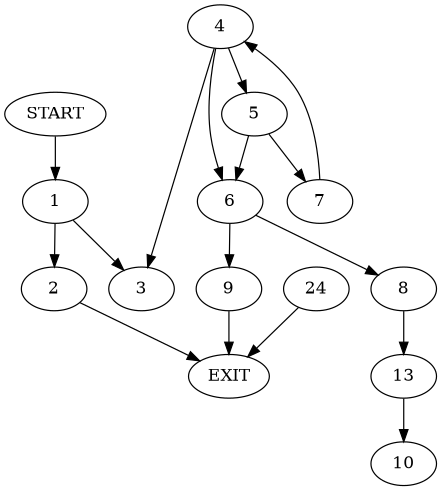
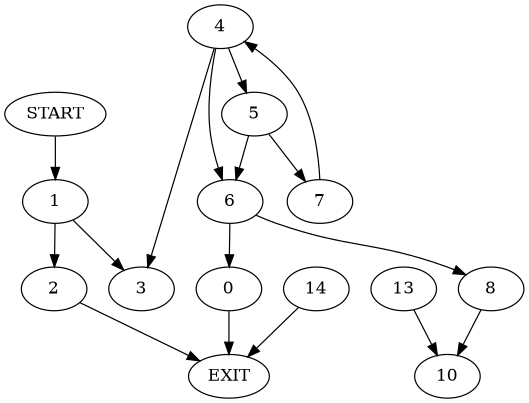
  digraph {
    n1 [label=START]
    1
    2
    3
    n5 [label=EXIT]
    4
    5
    6
    7
    8
-   9
+   9 [label=0]
    10
    13
-   14 [label=24]
+   14
    n1 -> 1
    1 -> 2
    1 -> 3
    2 -> n5
    4 -> 3
    4 -> 5
    4 -> 6
    5 -> 6
    5 -> 7
    6 -> 8
    6 -> 9
    7 -> 4
-   8 -> 13
+   8 -> 10
    9 -> n5
    13 -> 10
    14 -> n5
  }
